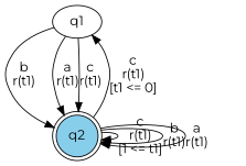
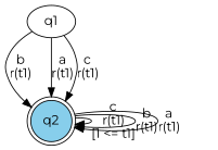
  digraph {
    fontname=Montserrat
    node [style=filled fontname=Montserrat]
    edge [fontname=Montserrat]
    n1 [label=q1 fillcolor=white]
    n2 [label=q2 shape=doublecircle fillcolor=skyblue]
    n1 -> n2 [label="b\nr(t1)\n"]
    n1 -> n2 [label="a\nr(t1)\n"]
    n1 -> n2 [label="c\nr(t1)\n"]
-   n2 -> n1 [label="c\nr(t1)\n[t1 <= 0]"]
    n2 -> n2 [label="c\nr(t1)\n[1 <= t1]"]
    n2 -> n2 [label="b\nr(t1)\n"]
    n2 -> n2 [label="a\nr(t1)\n"]
  }
